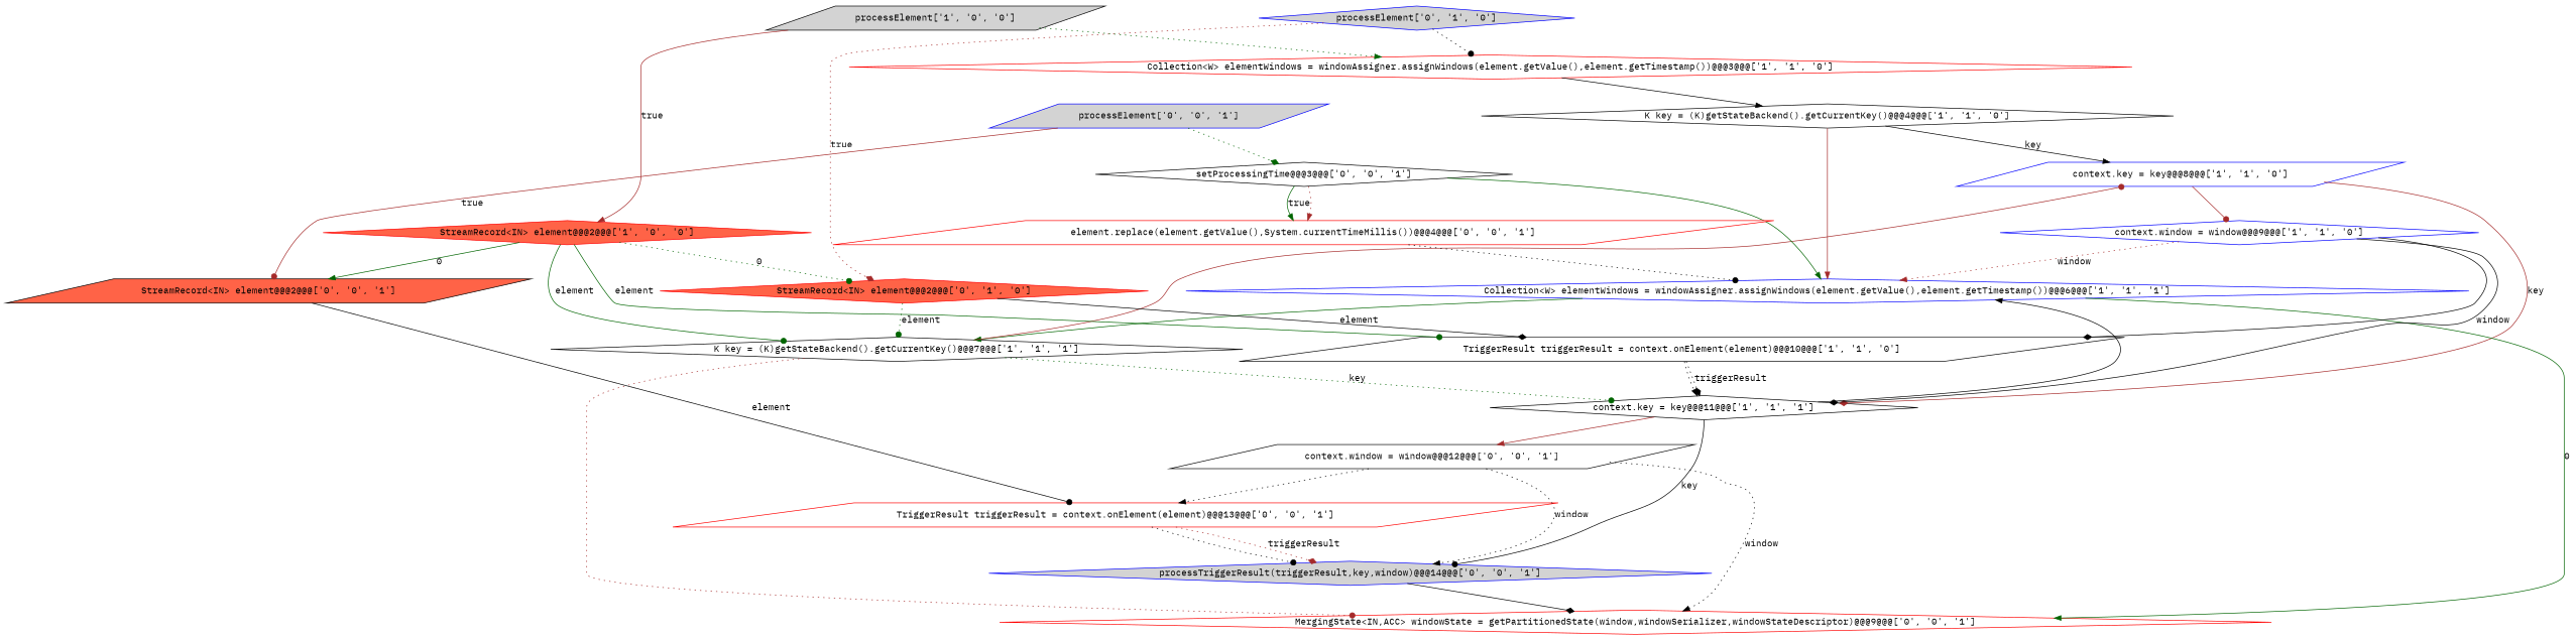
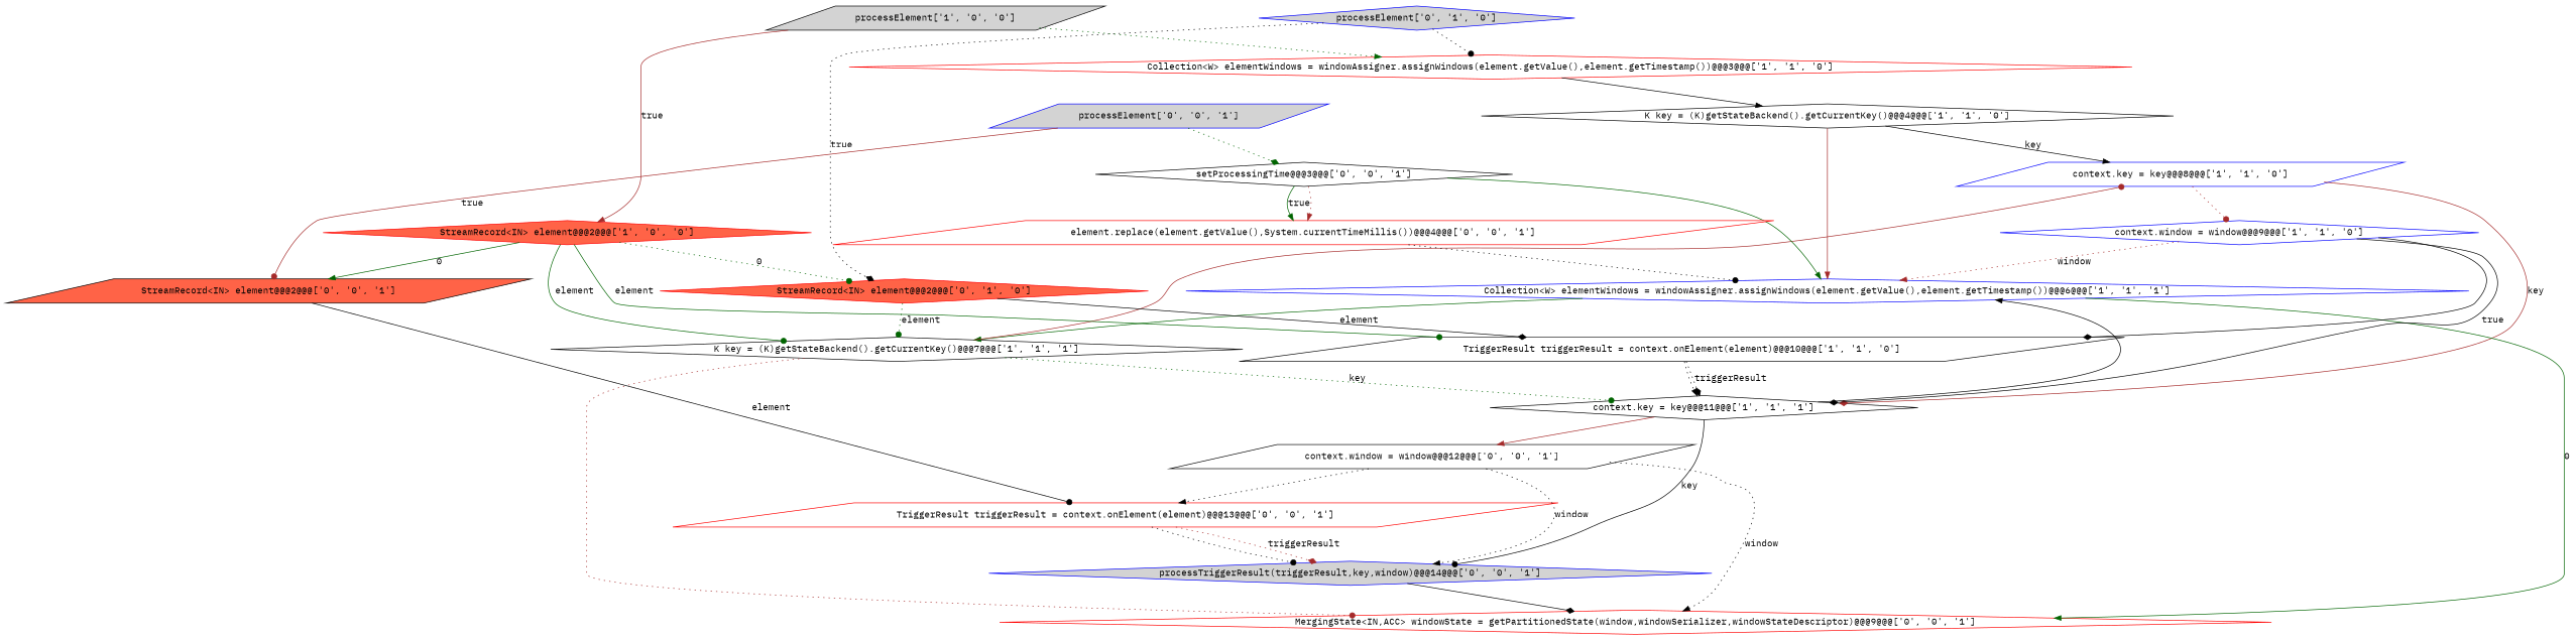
  digraph {
    fontname="IBM Plex Mono"
    node [color=black fillcolor=white fontname="IBM Plex Mono" shape=diamond style=filled]
    edge [arrowhead=normal color=black fontname="IBM Plex Mono" style=solid]
    n1 [color=red label="Collection<W> elementWindows = windowAssigner.assignWindows(element.getValue(),element.getTimestamp())@@@3@@@['1', '1', '0']"]
    n2 [label="K key = (K)getStateBackend().getCurrentKey()@@@4@@@['1', '1', '0']"]
    n3 [color=blue label="context.key = key@@@8@@@['1', '1', '0']" shape=parallelogram]
    n4 [color=blue label="Collection<W> elementWindows = windowAssigner.assignWindows(element.getValue(),element.getTimestamp())@@@6@@@['1', '1', '1']"]
    n5 [color=red label="TriggerResult triggerResult = context.onElement(element)@@@13@@@['0', '0', '1']" shape=parallelogram]
    n6 [color=blue fillcolor=lightgray label="processTriggerResult(triggerResult,key,window)@@@14@@@['0', '0', '1']"]
    n7 [color=red label="MergingState<IN,ACC> windowState = getPartitionedState(window,windowSerializer,windowStateDescriptor)@@@9@@@['0', '0', '1']"]
    n8 [color=blue label="context.window = window@@@9@@@['1', '1', '0']"]
    n9 [label="context.key = key@@@11@@@['1', '1', '1']"]
    n10 [label="TriggerResult triggerResult = context.onElement(element)@@@10@@@['1', '1', '0']" shape=parallelogram]
    n11 [label="context.window = window@@@12@@@['0', '0', '1']" shape=parallelogram]
    n12 [label="K key = (K)getStateBackend().getCurrentKey()@@@7@@@['1', '1', '1']"]
    n13 [color=blue fillcolor=lightgray label="processElement['0', '0', '1']" shape=parallelogram]
    n14 [label="setProcessingTime@@@3@@@['0', '0', '1']"]
    n15 [fillcolor=tomato label="StreamRecord<IN> element@@@2@@@['0', '0', '1']" shape=parallelogram]
    n16 [color=red label="element.replace(element.getValue(),System.currentTimeMillis())@@@4@@@['0', '0', '1']" shape=parallelogram]
    n17 [color=red fillcolor=tomato label="StreamRecord<IN> element@@@2@@@['1', '0', '0']"]
    n18 [color=red fillcolor=tomato label="StreamRecord<IN> element@@@2@@@['0', '1', '0']"]
    n19 [color=blue fillcolor=lightgray label="processElement['0', '1', '0']"]
    n20 [fillcolor=lightgray label="processElement['1', '0', '0']" shape=parallelogram]
    n1 -> n2
    n2 -> n3 [label=key]
    n2 -> n4 [color=brown]
-   n3 -> n8 [arrowhead=dot color=brown]
+   n3 -> n8 [arrowhead=dot color=brown style=dotted]
    n3 -> n9 [arrowhead=diamond color=brown label=key]
    n4 -> n7 [color=darkgreen label=0]
    n4 -> n12 [color=darkgreen]
    n5 -> n6 [arrowhead=diamond color=brown label=triggerResult style=dotted]
    n5 -> n6 [arrowhead=dot style=dotted]
    n6 -> n7 [arrowhead=diamond]
    n8 -> n4 [color=brown label=window style=dotted]
-   n8 -> n9 [arrowhead=diamond label=window]
+   n8 -> n9 [arrowhead=diamond label=true]
    n8 -> n10 [arrowhead=diamond]
    n9 -> n4
    n9 -> n6 [arrowhead=dot label=key]
    n9 -> n11 [color=brown]
    n10 -> n9 [style=dotted]
    n10 -> n9 [arrowhead=diamond label=triggerResult style=dotted]
    n11 -> n5 [style=dotted]
    n11 -> n6 [label=window style=dotted]
    n11 -> n7 [label=window style=dotted]
    n12 -> n3 [arrowhead=dot color=brown]
    n12 -> n7 [arrowhead=dot color=brown style=dotted]
    n12 -> n9 [arrowhead=dot color=darkgreen label=key style=dotted]
    n13 -> n14 [arrowhead=diamond color=darkgreen style=dotted]
    n13 -> n15 [arrowhead=dot color=brown label=true]
    n14 -> n4 [color=darkgreen]
    n14 -> n16 [color=darkgreen label=true]
    n14 -> n16 [color=brown style=dotted]
    n15 -> n5 [arrowhead=dot label=element]
    n16 -> n4 [arrowhead=dot style=dotted]
    n17 -> n10 [arrowhead=dot color=darkgreen label=element]
    n17 -> n12 [arrowhead=dot color=darkgreen label=element]
    n17 -> n15 [color=darkgreen label=0]
    n17 -> n18 [arrowhead=dot color=darkgreen label=0 style=dotted]
    n18 -> n10 [arrowhead=diamond label=element]
    n18 -> n12 [arrowhead=dot color=darkgreen label=element style=dotted]
    n19 -> n1 [arrowhead=dot style=dotted]
-   n19 -> n18 [arrowhead=diamond color=brown label=true style=dotted]
+   n19 -> n18 [arrowhead=diamond label=true style=dotted]
    n20 -> n1 [color=darkgreen style=dotted]
    n20 -> n17 [color=brown label=true]
  }
